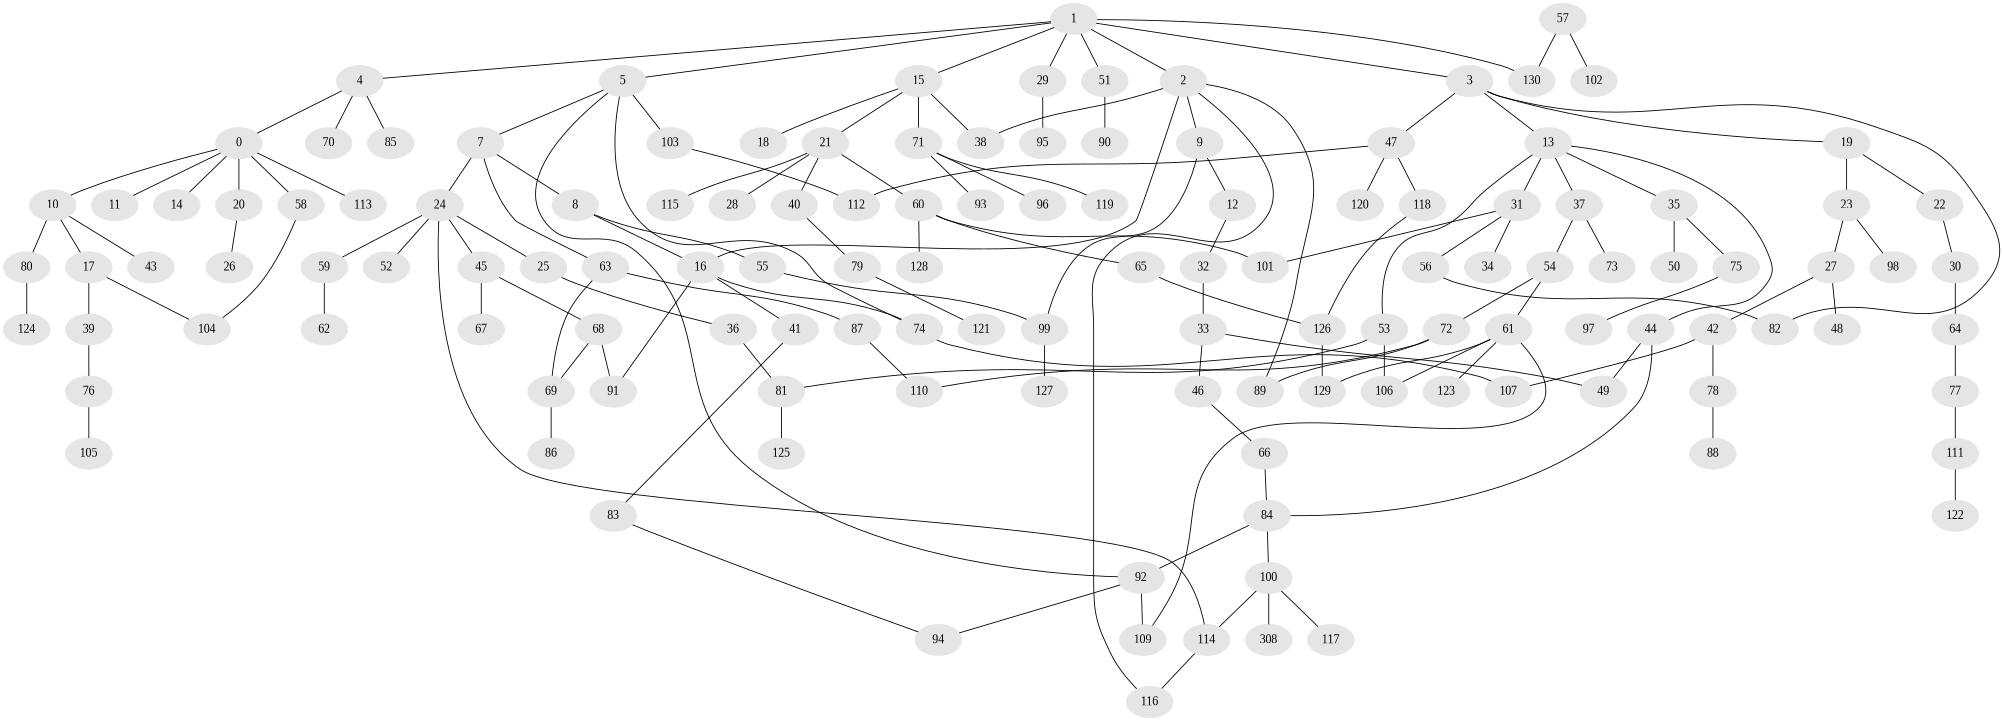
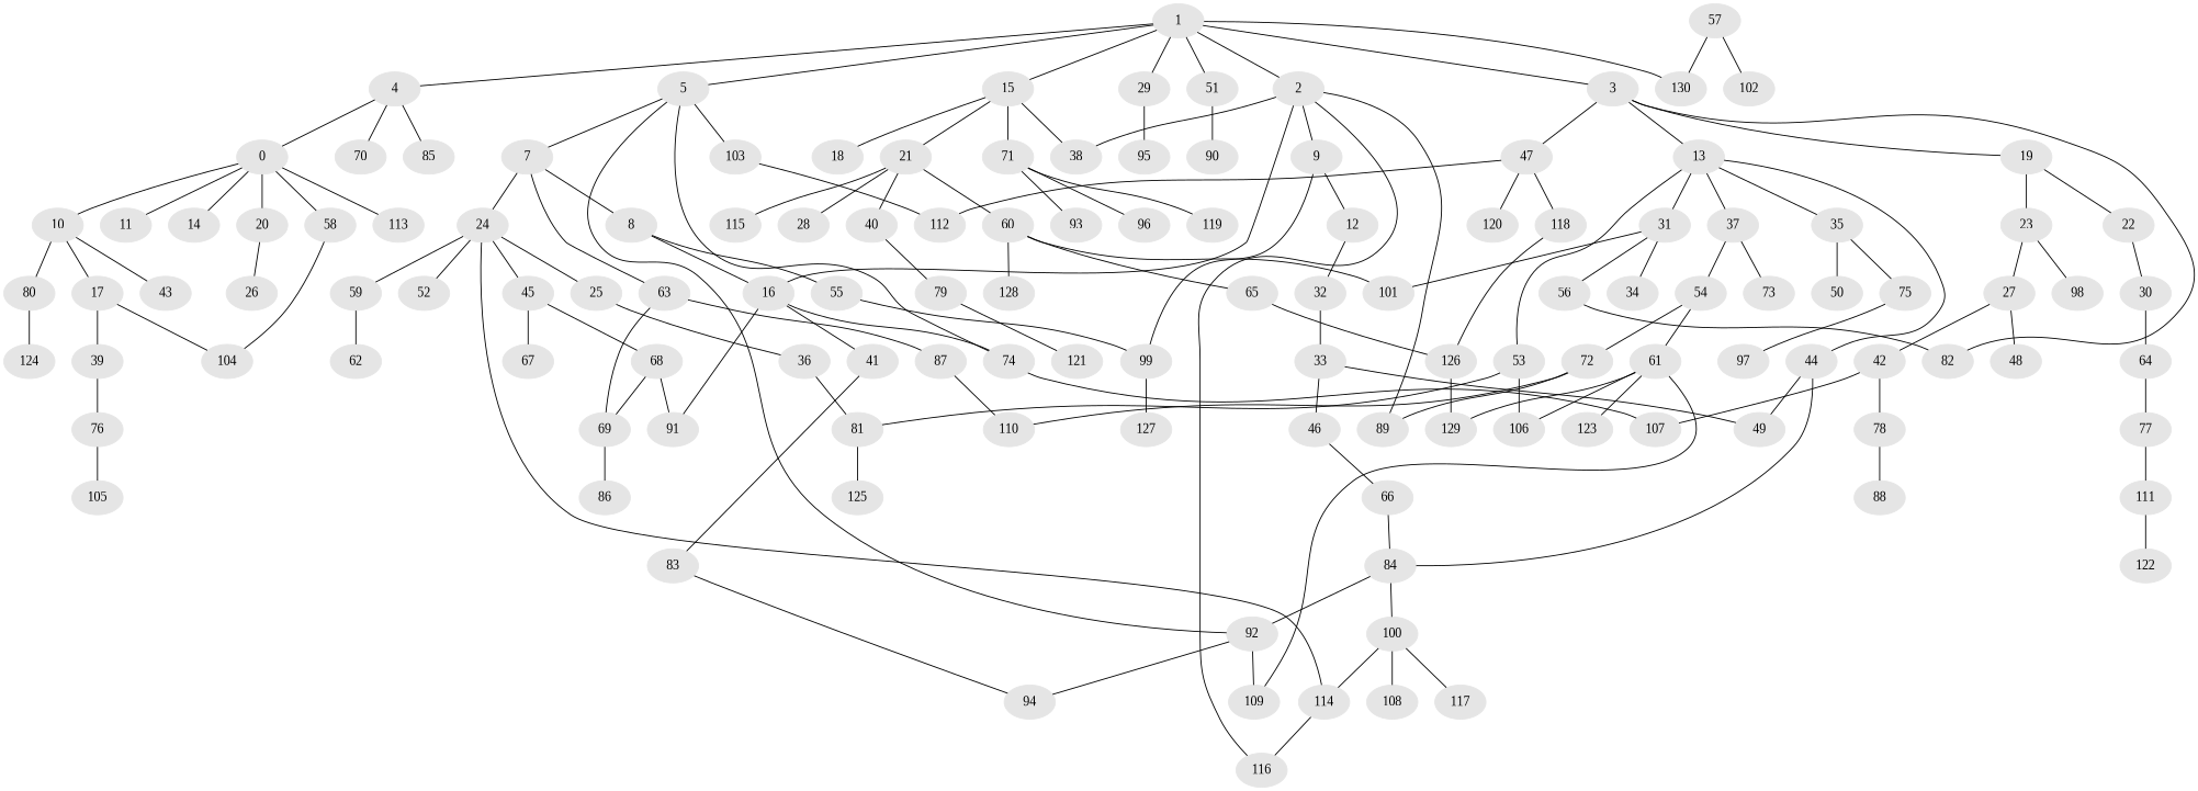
  graph {
    fontname="Liberation Serif"
    node [color=gray90 fontname="Liberation Serif" style=filled]
    edge [fontname="Liberation Serif"]
    1
    2
    3
    4
    5
    15
    29
    51
    130
    9
    16
    38
    89
    116
    13
    19
    47
    82
    n19 [label=0]
    70
    85
    7
    74
    92
    103
    18
    21
    71
    95
    90
    12
    99
    41
    91
    31
    35
    37
    44
    53
    22
    23
    112
    118
    120
    10
    11
    14
    20
    58
    113
    8
    24
    63
    107
    109
    94
    17
    43
    80
    26
    104
    55
    25
    45
    52
    59
    114
    69
    87
    32
    127
    39
    124
    33
    34
    56
    101
    50
    75
    54
    73
    49
    84
    81
    106
    28
    40
    60
    115
    93
    96
    119
    83
    76
    30
    27
    98
    79
    65
    128
    64
    42
    48
    36
    67
    68
    62
    78
    77
    46
    57
    102
    66
    97
    125
    61
    72
    105
    121
    88
    100
    126
    123
    129
    110
    86
    111
    122
-   108 [label=308]
+   108
    117
    1 -- 2
    1 -- 3
    1 -- 4
    1 -- 5
    1 -- 15
    1 -- 29
    1 -- 51
    1 -- 130
    2 -- 9
    2 -- 16
    2 -- 38
    2 -- 89
    2 -- 116
    3 -- 13
    3 -- 19
    3 -- 47
    3 -- 82
    4 -- n19
    4 -- 70
    4 -- 85
    5 -- 7
    5 -- 74
    5 -- 92
    5 -- 103
    15 -- 38
    15 -- 18
    15 -- 21
    15 -- 71
    29 -- 95
    51 -- 90
    9 -- 12
    9 -- 99
    16 -- 74
    16 -- 41
    16 -- 91
    13 -- 31
    13 -- 35
    13 -- 37
    13 -- 44
    13 -- 53
    19 -- 22
    19 -- 23
    47 -- 112
    47 -- 118
    47 -- 120
    n19 -- 10
    n19 -- 11
    n19 -- 14
    n19 -- 20
    n19 -- 58
    n19 -- 113
    7 -- 8
    7 -- 24
    7 -- 63
    74 -- 107
    92 -- 109
    92 -- 94
    103 -- 112
    21 -- 28
    21 -- 40
    21 -- 60
    21 -- 115
    71 -- 93
    71 -- 96
    71 -- 119
    12 -- 32
    99 -- 127
    41 -- 83
    31 -- 34
    31 -- 56
    31 -- 101
    35 -- 50
    35 -- 75
    37 -- 54
    37 -- 73
    44 -- 49
    44 -- 84
    53 -- 81
    53 -- 106
    22 -- 30
    23 -- 27
    23 -- 98
    118 -- 126
    10 -- 17
    10 -- 43
    10 -- 80
    20 -- 26
    58 -- 104
    8 -- 16
    8 -- 55
    24 -- 25
    24 -- 45
    24 -- 52
    24 -- 59
    24 -- 114
    63 -- 69
    63 -- 87
    17 -- 104
    17 -- 39
    80 -- 124
    55 -- 99
    25 -- 36
    45 -- 67
    45 -- 68
    59 -- 62
    114 -- 116
    69 -- 86
    87 -- 110
    32 -- 33
    39 -- 76
    33 -- 49
    33 -- 46
    56 -- 82
    75 -- 97
    54 -- 61
    54 -- 72
    84 -- 92
    84 -- 100
    81 -- 125
    40 -- 79
    60 -- 101
    60 -- 65
    60 -- 128
    83 -- 94
    76 -- 105
    30 -- 64
    27 -- 42
    27 -- 48
    79 -- 121
    65 -- 126
    64 -- 77
    42 -- 107
    42 -- 78
    36 -- 81
    68 -- 91
    68 -- 69
    78 -- 88
    77 -- 111
    46 -- 66
    57 -- 130
    57 -- 102
    66 -- 84
    61 -- 109
    61 -- 106
    61 -- 123
    61 -- 129
    72 -- 89
    72 -- 110
    100 -- 114
    100 -- 108
    100 -- 117
    126 -- 129
    111 -- 122
  }
